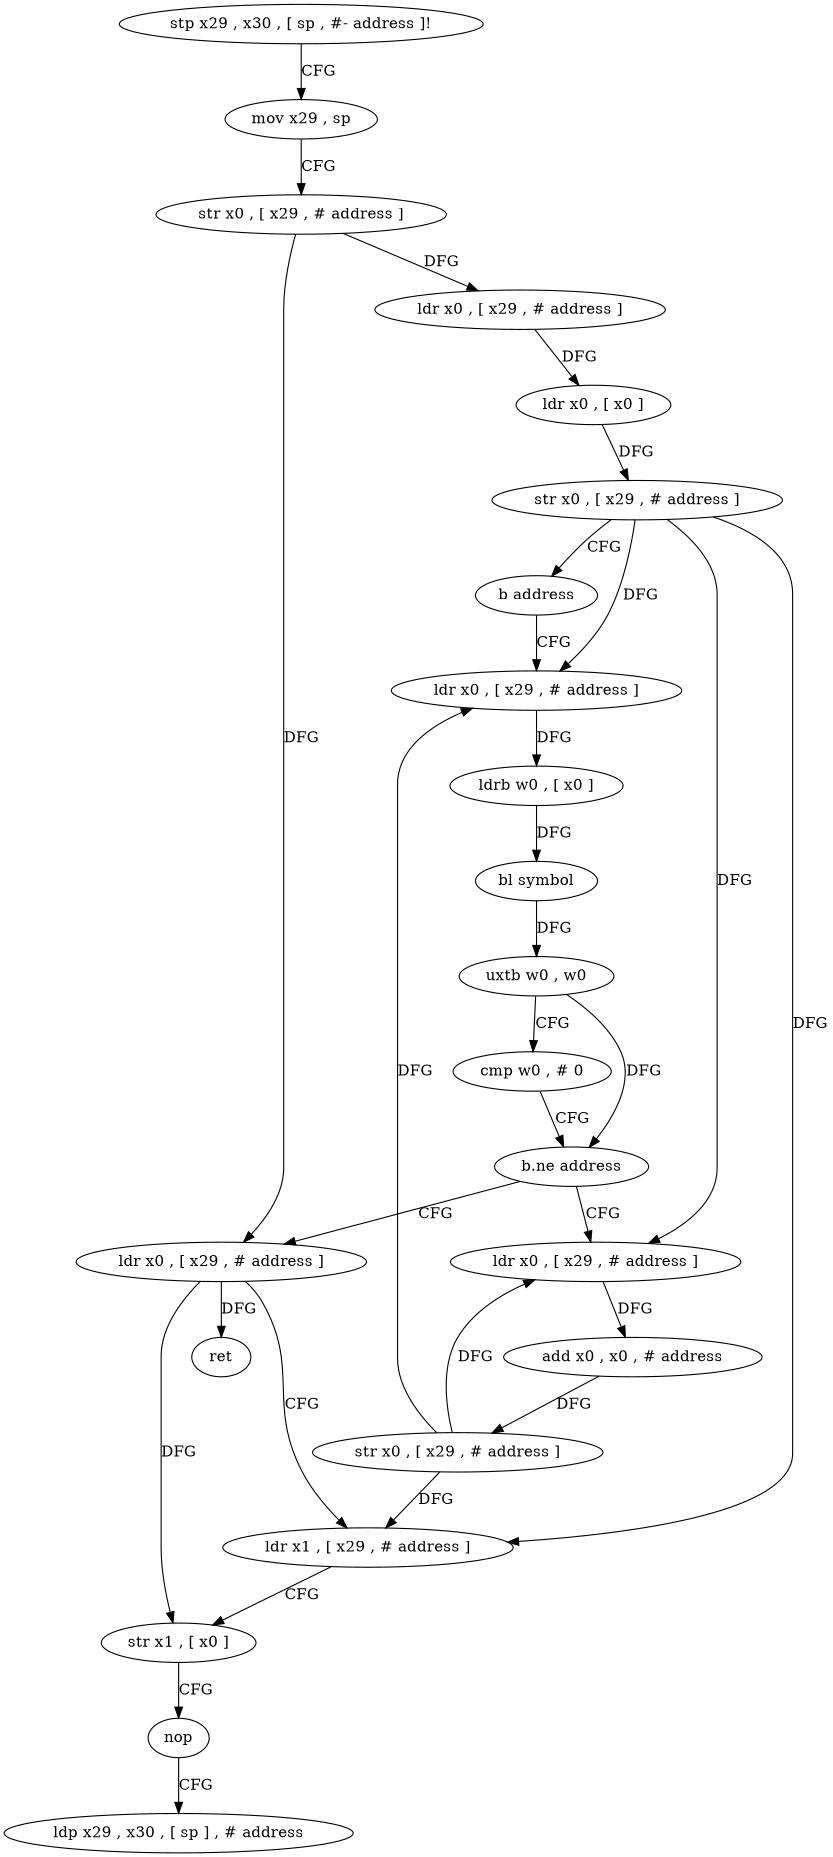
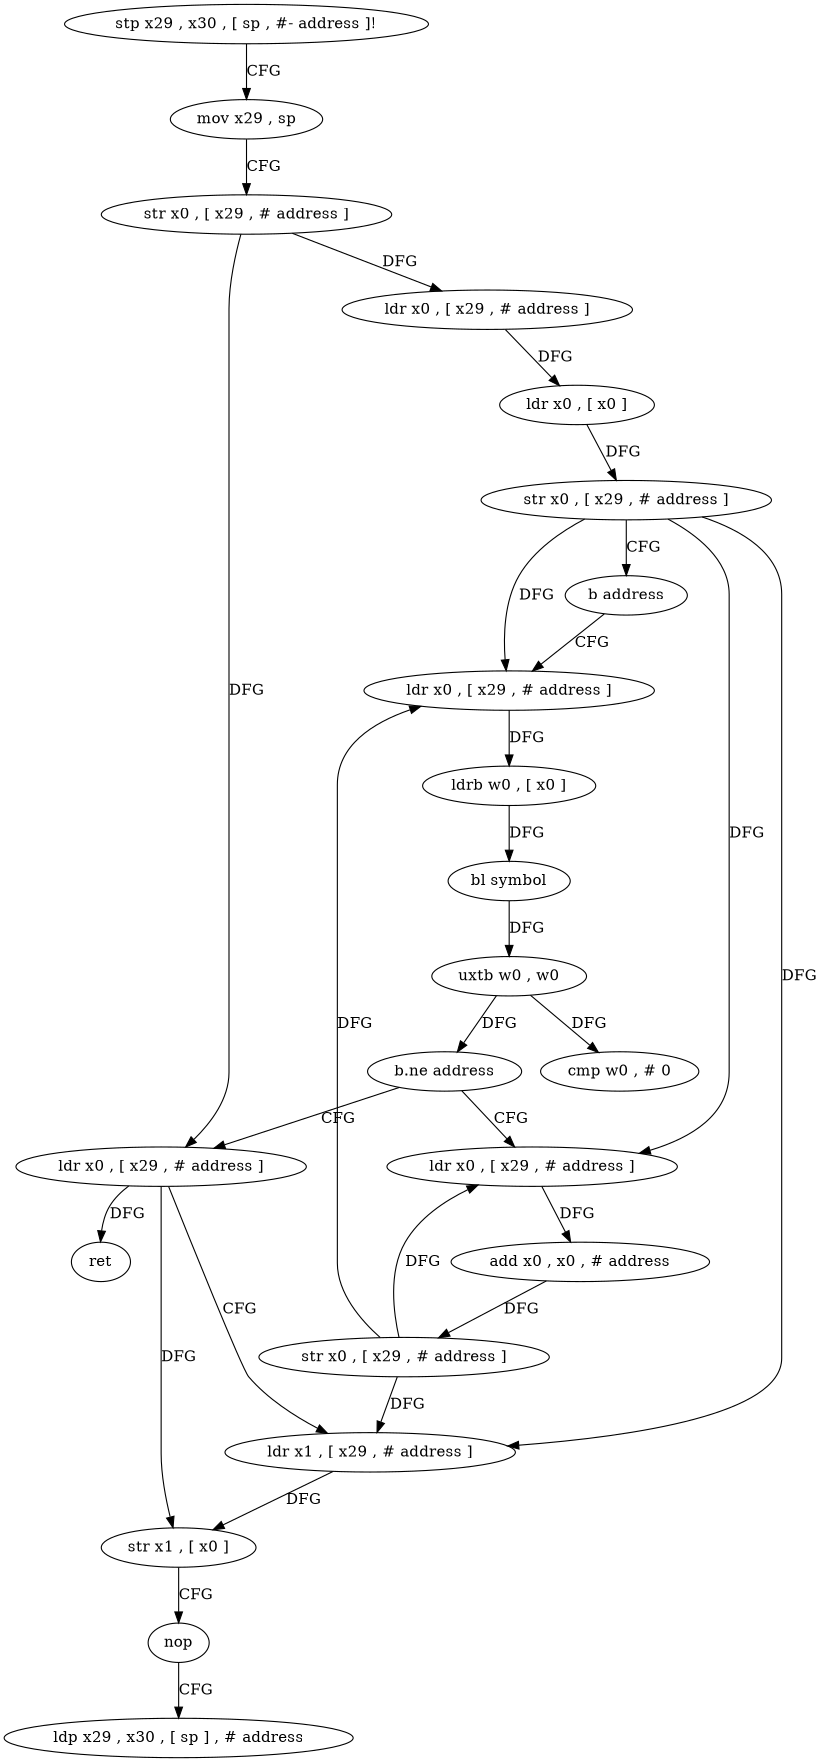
  digraph {
    n1 [label="stp x29 , x30 , [ sp , #- address ]!"]
    n2 [label="mov x29 , sp"]
    n3 [label="str x0 , [ x29 , # address ]"]
    n4 [label="ldr x0 , [ x29 , # address ]"]
    n5 [label="ldr x0 , [ x29 , # address ]"]
    n6 [label="ldr x0 , [ x0 ]"]
    n7 [label="ldr x1 , [ x29 , # address ]"]
    n8 [label="str x1 , [ x0 ]"]
    n9 [label=ret]
    n10 [label="str x0 , [ x29 , # address ]"]
    n11 [label="b address"]
    n12 [label="ldr x0 , [ x29 , # address ]"]
    n13 [label="ldr x0 , [ x29 , # address ]"]
    n14 [label="ldrb w0 , [ x0 ]"]
    n15 [label="add x0 , x0 , # address"]
    n16 [label="bl symbol"]
    n17 [label="uxtb w0 , w0"]
    n18 [label="cmp w0 , # 0"]
    n19 [label="b.ne address"]
    n20 [label="str x0 , [ x29 , # address ]"]
    n21 [label=nop]
    n22 [label="ldp x29 , x30 , [ sp ] , # address"]
    n1 -> n2 [label=CFG]
    n2 -> n3 [label=CFG]
    n3 -> n4 [label=DFG]
    n3 -> n5 [label=DFG]
    n4 -> n6 [label=DFG]
    n5 -> n7 [label=CFG]
    n5 -> n8 [label=DFG]
    n5 -> n9 [label=DFG]
    n6 -> n10 [label=DFG]
-   n7 -> n8 [label=CFG]
+   n7 -> n8 [label=DFG]
    n8 -> n21 [label=CFG]
    n10 -> n7 [label=DFG]
    n10 -> n11 [label=CFG]
    n10 -> n12 [label=DFG]
    n10 -> n13 [label=DFG]
    n11 -> n12 [label=CFG]
    n12 -> n14 [label=DFG]
    n13 -> n15 [label=DFG]
    n14 -> n16 [label=DFG]
    n15 -> n20 [label=DFG]
    n16 -> n17 [label=DFG]
-   n17 -> n18 [label=CFG]
+   n17 -> n18 [label=DFG]
    n17 -> n19 [label=DFG]
-   n18 -> n19 [label=CFG]
    n19 -> n5 [label=CFG]
    n19 -> n13 [label=CFG]
    n20 -> n7 [label=DFG]
    n20 -> n12 [label=DFG]
    n20 -> n13 [label=DFG]
    n21 -> n22 [label=CFG]
  }
